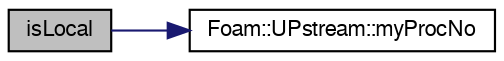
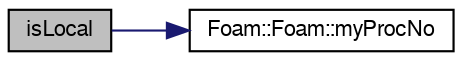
  digraph {
    rankdir=LR
    node [color=black fontname=FreeSans fontsize=10 shape=record]
    n1 [fillcolor=grey75 fontcolor=black height=0.2 label=isLocal style=filled width=0.4]
-   n2 [height=0.2 label="Foam::UPstream::myProcNo" width=0.4]
+   n2 [height=0.2 label="Foam::Foam::myProcNo" width=0.4]
    n1 -> n2 [color=midnightblue fontname=FreeSans fontsize=10 labelfontname=FreeSans labelfontsize=10 style=solid]
  }
